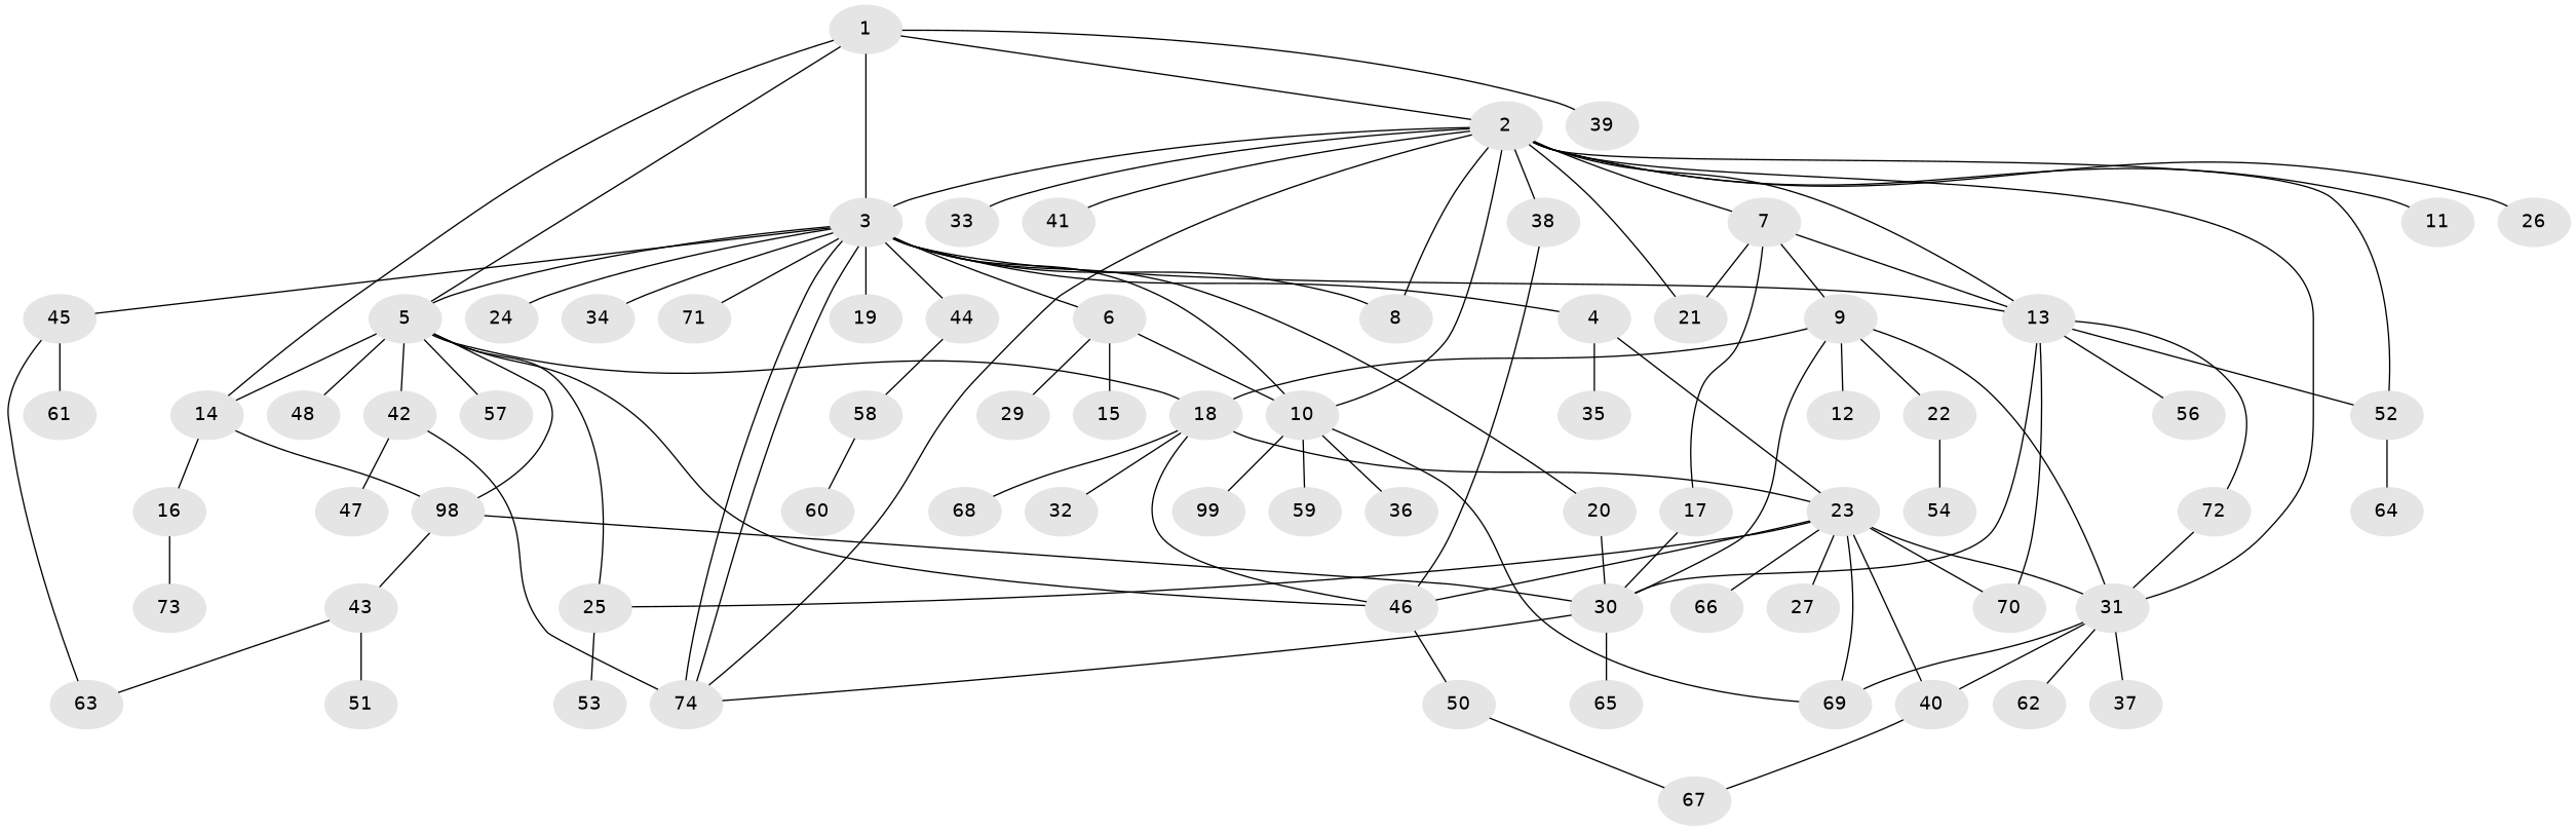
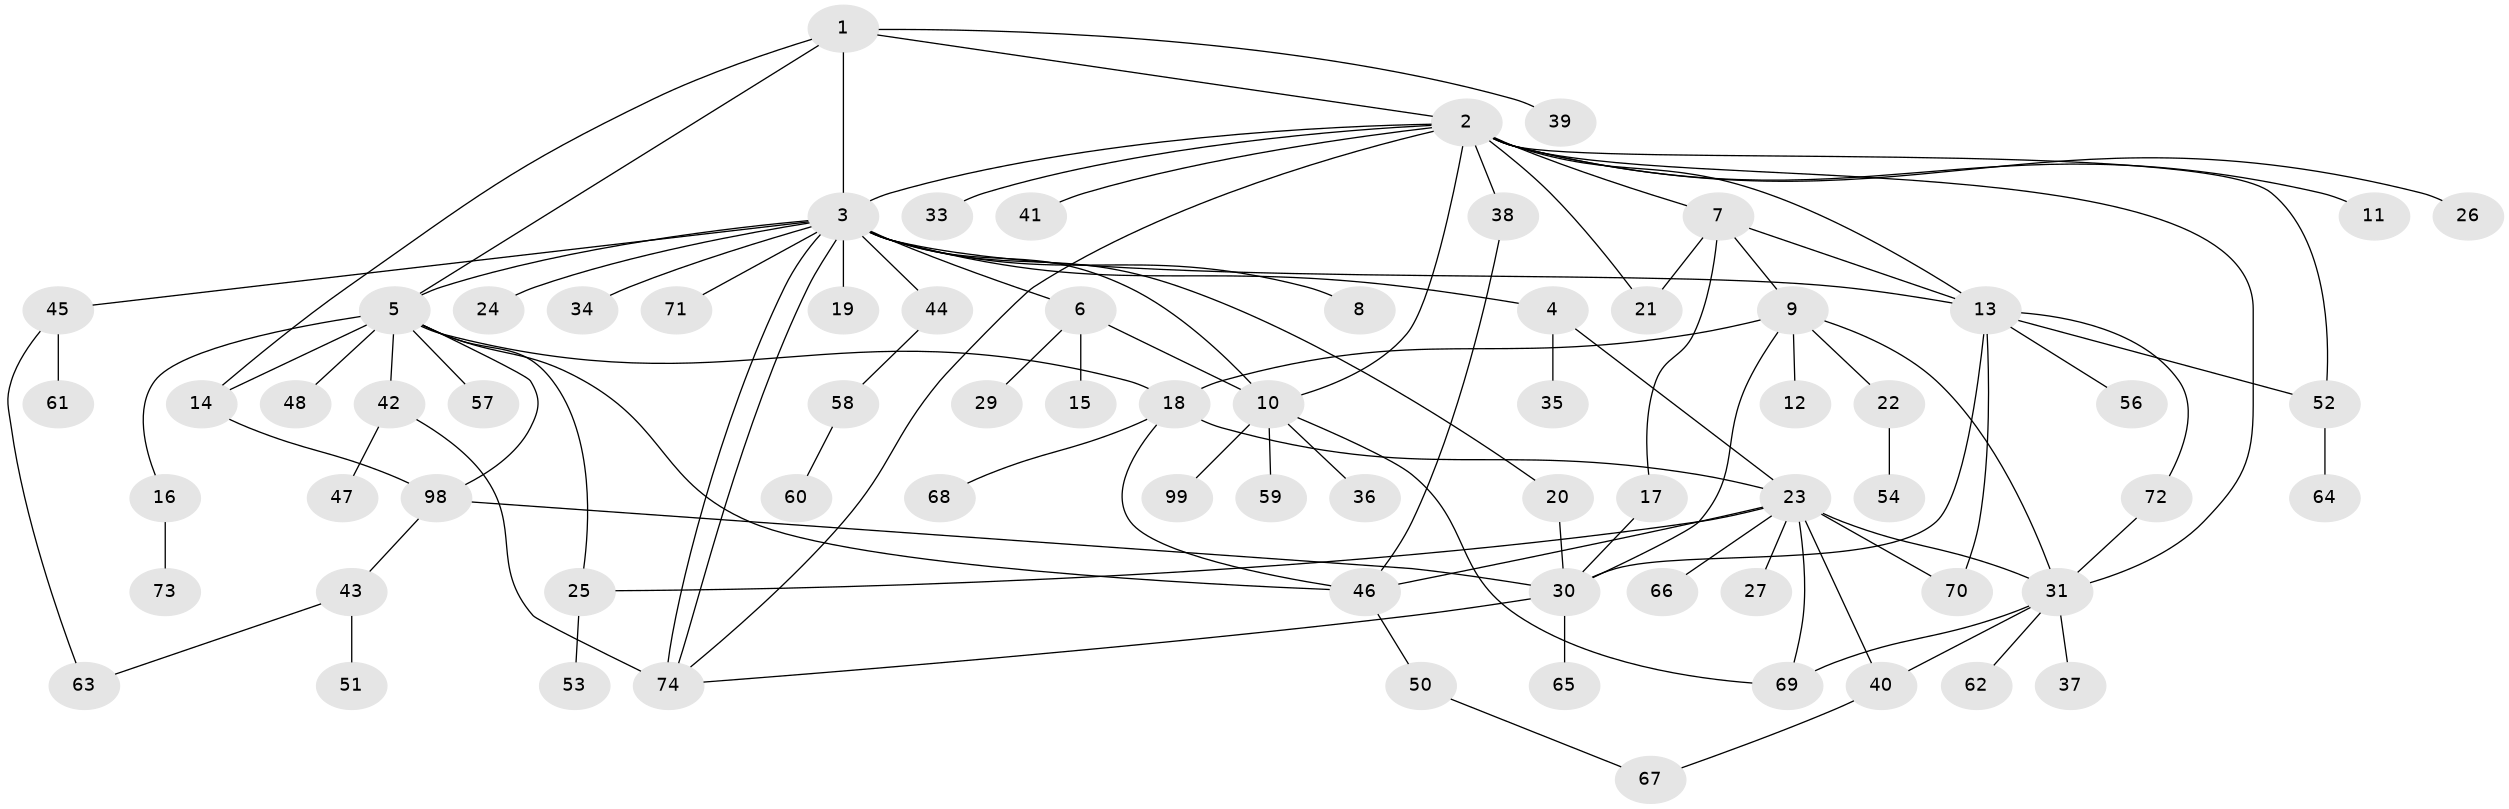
  graph {
    fontname="DejaVu Sans"
    node [color=gray90 fontname="DejaVu Sans" style=filled]
    edge [fontname="DejaVu Sans"]
    1
    2
    3
    5
    14
    39
    7
    8
    10
    11
    13
    21
    26
    31
    33
    38
    41
    52
    74
    4
    6
    19
    20
    24
    34
    44
    45
    71
    16
    18
    25
    n32 [label=98]
    42
    46
    48
    57
    9
    17
    36
    n40 [label=99]
    59
    69
    30
    56
    70
    72
    40
    37
    62
    64
    23
    35
    15
    29
    58
    63
    61
    27
    66
    73
-   32
    68
    53
    43
    47
    50
    12
    22
    54
    65
    67
    51
    60
    1 -- 2
    1 -- 3
    1 -- 5
    1 -- 14
    1 -- 39
    2 -- 3
    2 -- 7
-   2 -- 8
    2 -- 10
    2 -- 11
    2 -- 13
    2 -- 21
    2 -- 26
    2 -- 31
    2 -- 33
    2 -- 38
    2 -- 41
    2 -- 52
    2 -- 74
    3 -- 5
    3 -- 8
    3 -- 10
    3 -- 13
    3 -- 74
    3 -- 74
    3 -- 4
    3 -- 6
    3 -- 19
    3 -- 20
    3 -- 24
    3 -- 34
    3 -- 44
    3 -- 45
    3 -- 71
    5 -- 14
-   14 -- 16
+   5 -- 16
    5 -- 18
    5 -- 25
    5 -- n32
    5 -- 42
    5 -- 46
    5 -- 48
    5 -- 57
    14 -- n32
    7 -- 13
    7 -- 21
    7 -- 9
    7 -- 17
    10 -- 36
    10 -- n40
    10 -- 59
    10 -- 69
    13 -- 52
    13 -- 30
    13 -- 56
    13 -- 70
    13 -- 72
    31 -- 69
    31 -- 40
    31 -- 37
    31 -- 62
    38 -- 46
    52 -- 64
    4 -- 23
    4 -- 35
    6 -- 10
    6 -- 15
    6 -- 29
    20 -- 30
    44 -- 58
    45 -- 63
    45 -- 61
    16 -- 73
    18 -- 46
    18 -- 23
-   18 -- 32
    18 -- 68
    25 -- 53
    n32 -- 30
    n32 -- 43
    42 -- 74
    42 -- 47
    46 -- 50
    9 -- 31
    9 -- 18
    9 -- 30
    9 -- 12
    9 -- 22
    17 -- 30
    30 -- 74
    30 -- 65
    72 -- 31
    40 -- 67
    23 -- 31
    23 -- 25
    23 -- 46
    23 -- 69
    23 -- 70
    23 -- 40
    23 -- 27
    23 -- 66
    58 -- 60
    43 -- 63
    43 -- 51
    50 -- 67
    22 -- 54
  }
